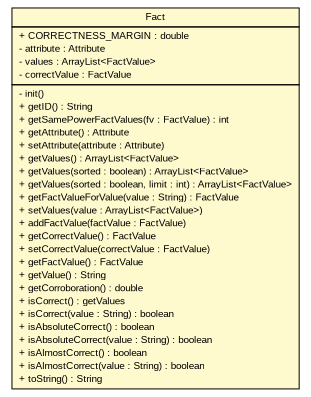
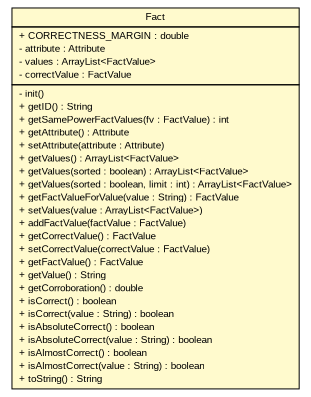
  digraph {
    nodesep=0.25
    ranksep=0.5
-   n1 [fontcolor=black fontname=arial fontsize=10.0 label=<<table title="tud.iir.knowledge.Fact" border="0" cellborder="1" cellspacing="0" cellpadding="2" port="p" bgcolor="lemonChiffon" href="./Fact.html"> 		<tr><td><table border="0" cellspacing="0" cellpadding="1"> <tr><td align="center" balign="center"> Fact </td></tr> 		</table></td></tr> 		<tr><td><table border="0" cellspacing="0" cellpadding="1"> <tr><td align="left" balign="left"> + CORRECTNESS_MARGIN : double </td></tr> <tr><td align="left" balign="left"> - attribute : Attribute </td></tr> <tr><td align="left" balign="left"> - values : ArrayList&lt;FactValue&gt; </td></tr> <tr><td align="left" balign="left"> - correctValue : FactValue </td></tr> 		</table></td></tr> 		<tr><td><table border="0" cellspacing="0" cellpadding="1"> <tr><td align="left" balign="left"> - init() </td></tr> <tr><td align="left" balign="left"> + getID() : String </td></tr> <tr><td align="left" balign="left"> + getSamePowerFactValues(fv : FactValue) : int </td></tr> <tr><td align="left" balign="left"> + getAttribute() : Attribute </td></tr> <tr><td align="left" balign="left"> + setAttribute(attribute : Attribute) </td></tr> <tr><td align="left" balign="left"> + getValues() : ArrayList&lt;FactValue&gt; </td></tr> <tr><td align="left" balign="left"> + getValues(sorted : boolean) : ArrayList&lt;FactValue&gt; </td></tr> <tr><td align="left" balign="left"> + getValues(sorted : boolean, limit : int) : ArrayList&lt;FactValue&gt; </td></tr> <tr><td align="left" balign="left"> + getFactValueForValue(value : String) : FactValue </td></tr> <tr><td align="left" balign="left"> + setValues(value : ArrayList&lt;FactValue&gt;) </td></tr> <tr><td align="left" balign="left"> + addFactValue(factValue : FactValue) </td></tr> <tr><td align="left" balign="left"> + getCorrectValue() : FactValue </td></tr> <tr><td align="left" balign="left"> + setCorrectValue(correctValue : FactValue) </td></tr> <tr><td align="left" balign="left"> + getFactValue() : FactValue </td></tr> <tr><td align="left" balign="left"> + getValue() : String </td></tr> <tr><td align="left" balign="left"> + getCorroboration() : double </td></tr> <tr><td align="left" balign="left"> + isCorrect() : getValues </td></tr> <tr><td align="left" balign="left"> + isCorrect(value : String) : boolean </td></tr> <tr><td align="left" balign="left"> + isAbsoluteCorrect() : boolean </td></tr> <tr><td align="left" balign="left"> + isAbsoluteCorrect(value : String) : boolean </td></tr> <tr><td align="left" balign="left"> + isAlmostCorrect() : boolean </td></tr> <tr><td align="left" balign="left"> + isAlmostCorrect(value : String) : boolean </td></tr> <tr><td align="left" balign="left"> + toString() : String </td></tr> 		</table></td></tr> 		</table>> shape=plaintext]
+   n1 [fontcolor=black fontname=arial fontsize=10.0 label=<<table title="tud.iir.knowledge.Fact" border="0" cellborder="1" cellspacing="0" cellpadding="2" port="p" bgcolor="lemonChiffon" href="./Fact.html"> 		<tr><td><table border="0" cellspacing="0" cellpadding="1"> <tr><td align="center" balign="center"> Fact </td></tr> 		</table></td></tr> 		<tr><td><table border="0" cellspacing="0" cellpadding="1"> <tr><td align="left" balign="left"> + CORRECTNESS_MARGIN : double </td></tr> <tr><td align="left" balign="left"> - attribute : Attribute </td></tr> <tr><td align="left" balign="left"> - values : ArrayList&lt;FactValue&gt; </td></tr> <tr><td align="left" balign="left"> - correctValue : FactValue </td></tr> 		</table></td></tr> 		<tr><td><table border="0" cellspacing="0" cellpadding="1"> <tr><td align="left" balign="left"> - init() </td></tr> <tr><td align="left" balign="left"> + getID() : String </td></tr> <tr><td align="left" balign="left"> + getSamePowerFactValues(fv : FactValue) : int </td></tr> <tr><td align="left" balign="left"> + getAttribute() : Attribute </td></tr> <tr><td align="left" balign="left"> + setAttribute(attribute : Attribute) </td></tr> <tr><td align="left" balign="left"> + getValues() : ArrayList&lt;FactValue&gt; </td></tr> <tr><td align="left" balign="left"> + getValues(sorted : boolean) : ArrayList&lt;FactValue&gt; </td></tr> <tr><td align="left" balign="left"> + getValues(sorted : boolean, limit : int) : ArrayList&lt;FactValue&gt; </td></tr> <tr><td align="left" balign="left"> + getFactValueForValue(value : String) : FactValue </td></tr> <tr><td align="left" balign="left"> + setValues(value : ArrayList&lt;FactValue&gt;) </td></tr> <tr><td align="left" balign="left"> + addFactValue(factValue : FactValue) </td></tr> <tr><td align="left" balign="left"> + getCorrectValue() : FactValue </td></tr> <tr><td align="left" balign="left"> + setCorrectValue(correctValue : FactValue) </td></tr> <tr><td align="left" balign="left"> + getFactValue() : FactValue </td></tr> <tr><td align="left" balign="left"> + getValue() : String </td></tr> <tr><td align="left" balign="left"> + getCorroboration() : double </td></tr> <tr><td align="left" balign="left"> + isCorrect() : boolean </td></tr> <tr><td align="left" balign="left"> + isCorrect(value : String) : boolean </td></tr> <tr><td align="left" balign="left"> + isAbsoluteCorrect() : boolean </td></tr> <tr><td align="left" balign="left"> + isAbsoluteCorrect(value : String) : boolean </td></tr> <tr><td align="left" balign="left"> + isAlmostCorrect() : boolean </td></tr> <tr><td align="left" balign="left"> + isAlmostCorrect(value : String) : boolean </td></tr> <tr><td align="left" balign="left"> + toString() : String </td></tr> 		</table></td></tr> 		</table>> shape=plaintext]
  }
